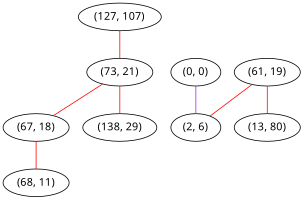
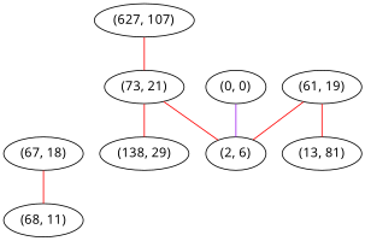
  graph {
    fontname="Noto Sans"
    node [fontname="Noto Sans"]
    edge [color=red fontname="Noto Sans" weight=1]
-   "(127, 107)"
+   "(127, 107)" [label="(627, 107)"]
    "(73, 21)"
    "(67, 18)"
    "(138, 29)"
    n5 [label="(2, 6)"]
    "(0, 0)"
    "(61, 19)"
-   "(13, 80)"
+   "(13, 80)" [label="(13, 81)"]
    "(68, 11)"
    "(127, 107)" -- "(73, 21)"
-   "(73, 21)" -- "(67, 18)"
+   "(73, 21)" -- n5
    "(73, 21)" -- "(138, 29)"
    "(67, 18)" -- "(68, 11)"
    "(0, 0)" -- n5 [color=purple weight=4]
    "(61, 19)" -- n5
    "(61, 19)" -- "(13, 80)"
  }
